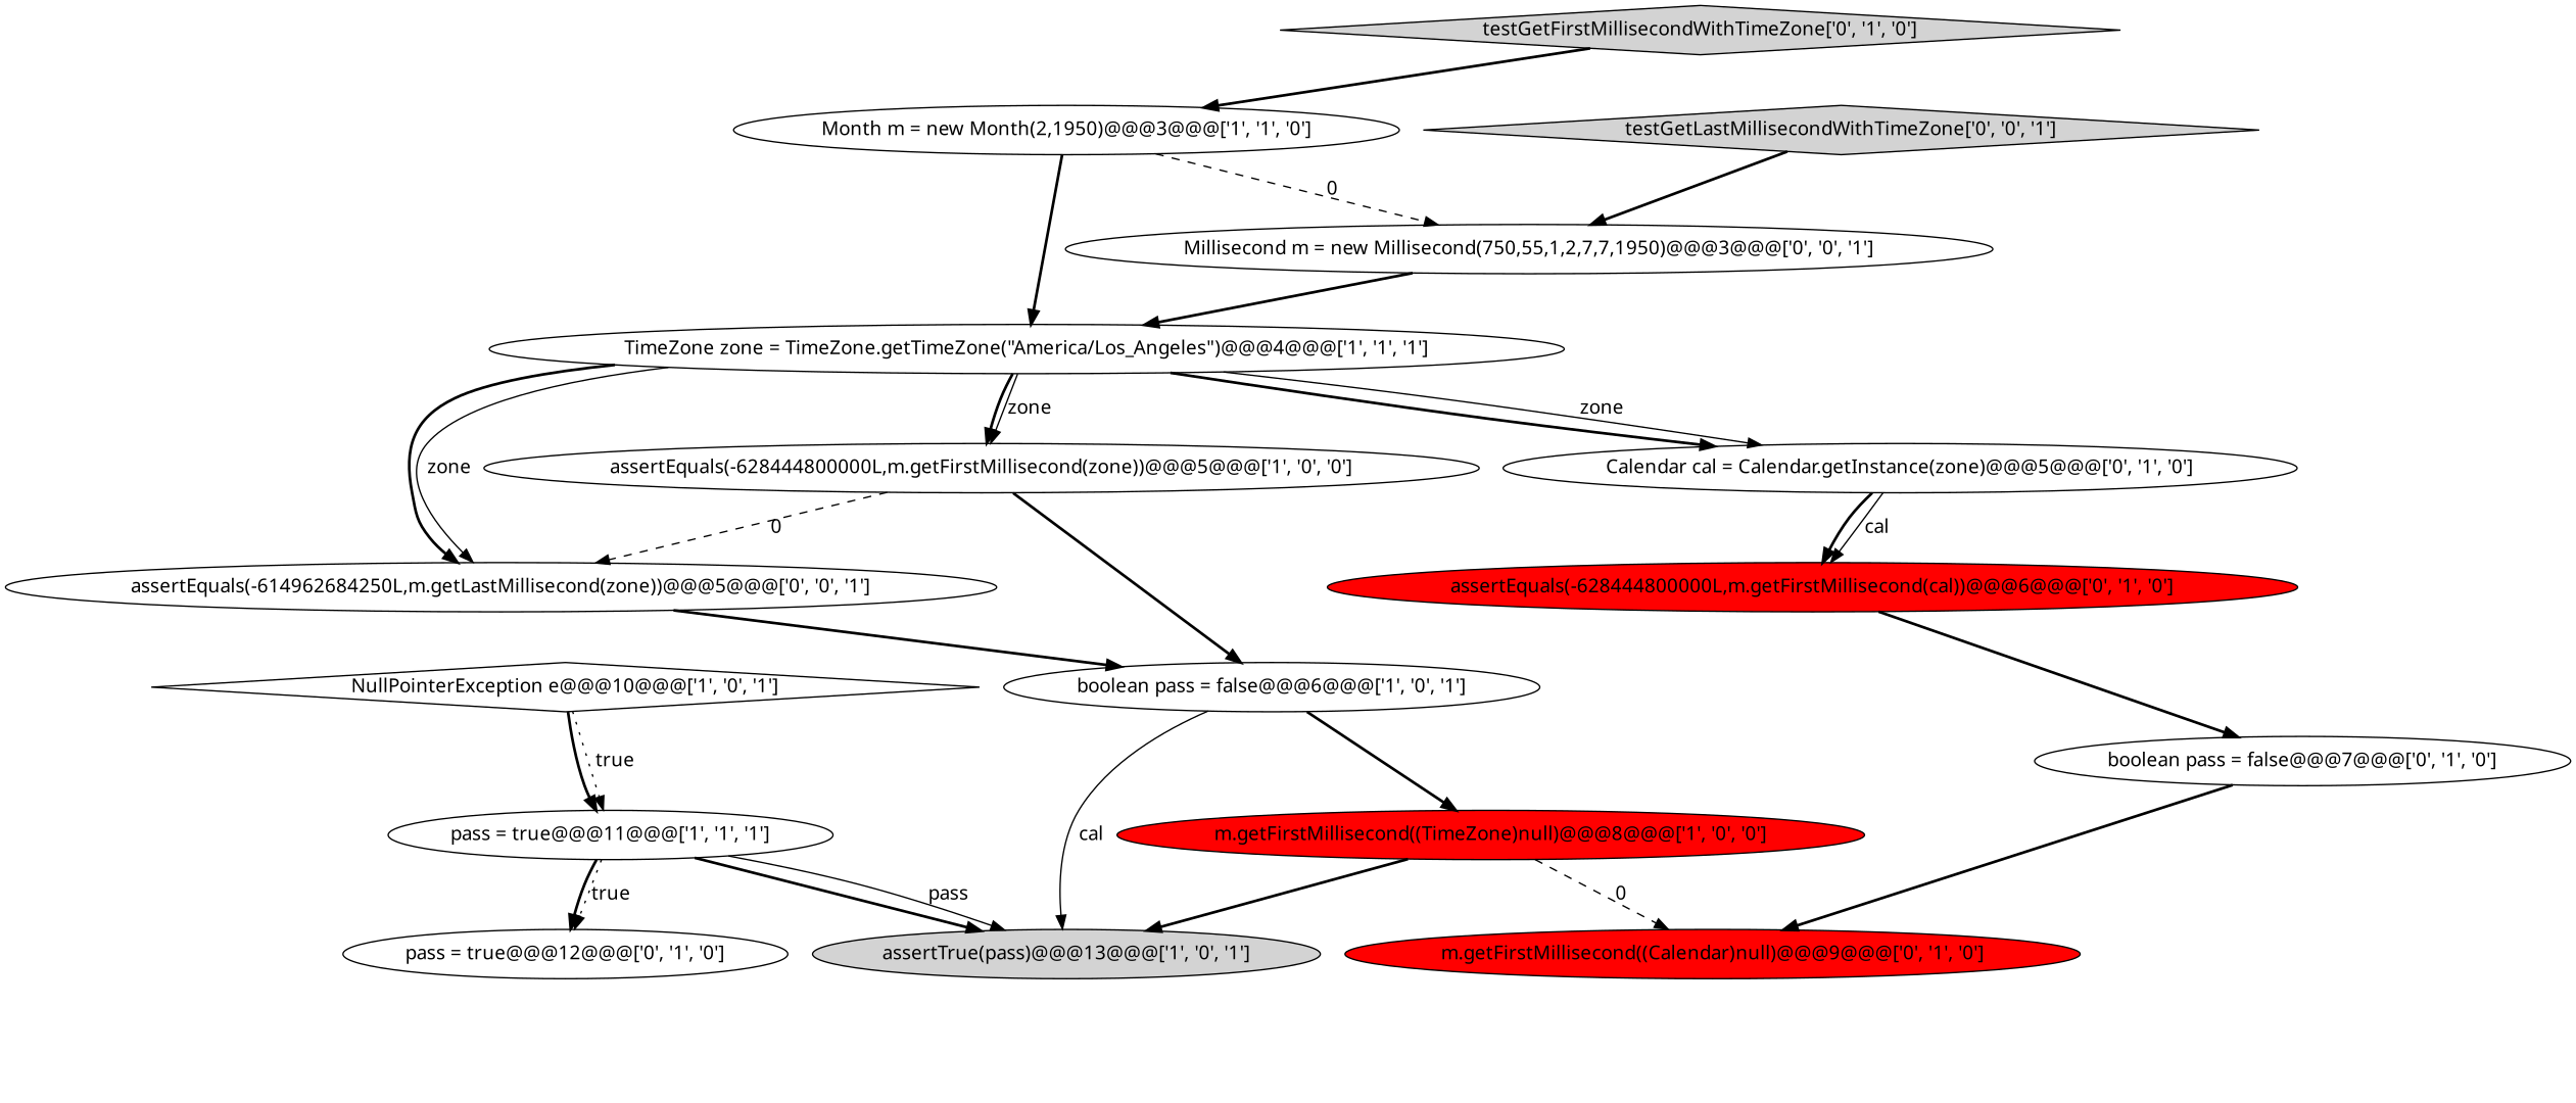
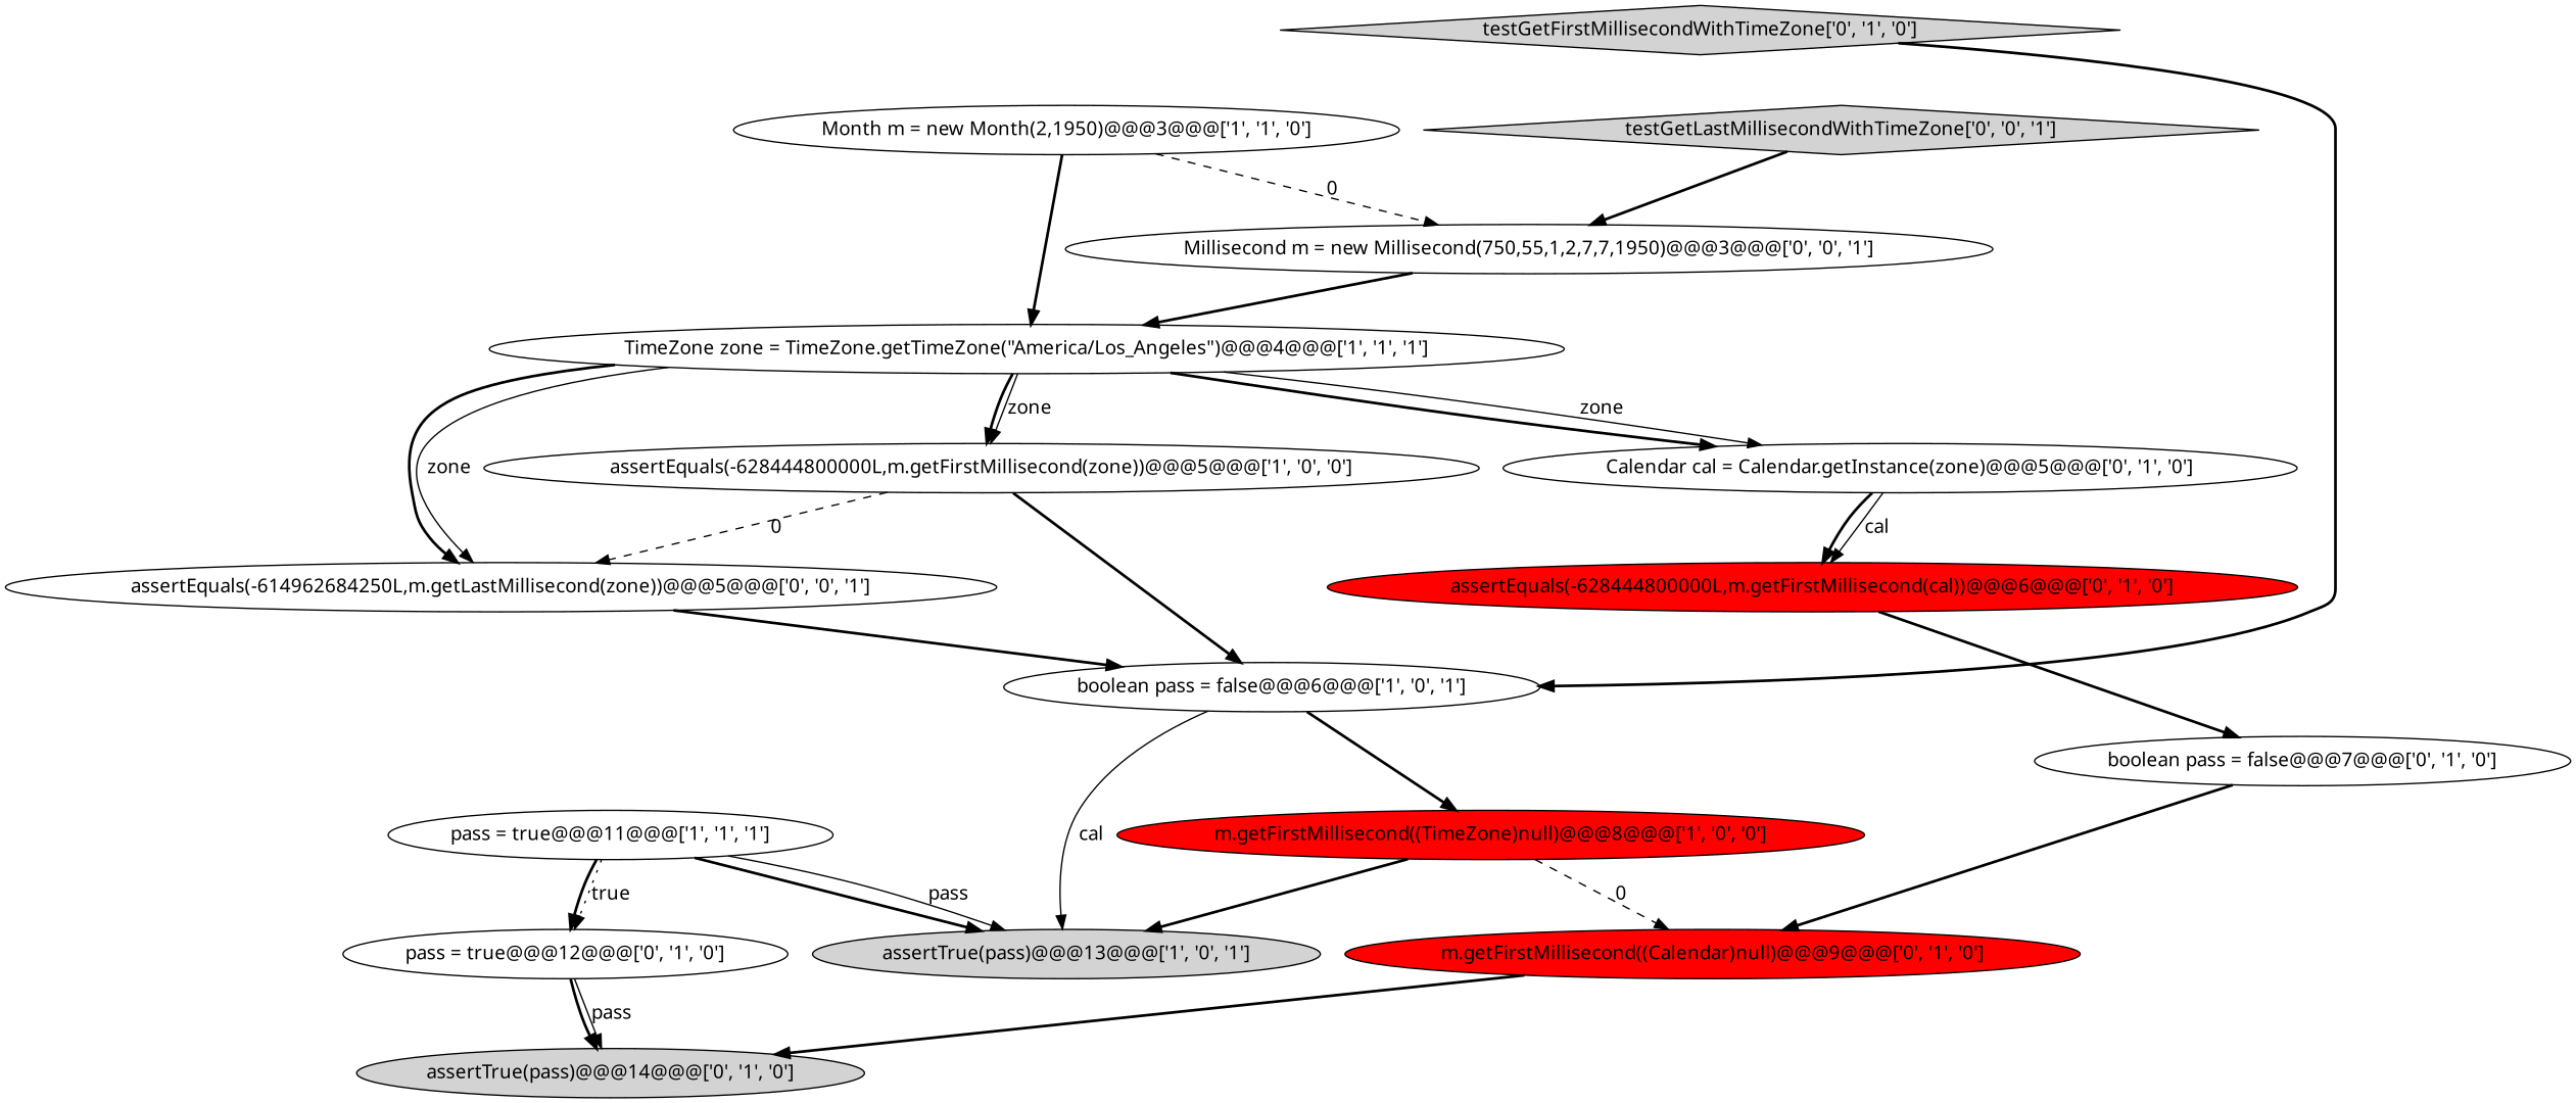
  digraph {
    fontname="Noto Sans"
    node [fillcolor=white fontname="Noto Sans" shape=ellipse style=filled]
    edge [fontname="Noto Sans" style=bold]
    n1 [label="assertEquals(-614962684250L,m.getLastMillisecond(zone))@@@5@@@['0', '0', '1']"]
    n2 [label="boolean pass = false@@@6@@@['1', '0', '1']"]
    n3 [fillcolor=lightgray label="assertTrue(pass)@@@13@@@['1', '0', '1']"]
    n4 [fillcolor=red label="m.getFirstMillisecond((TimeZone)null)@@@8@@@['1', '0', '0']"]
    n5 [fillcolor=lightgray label="testGetFirstMillisecondWithTimeZone['0', '1', '0']" shape=diamond]
    n6 [label="Month m = new Month(2,1950)@@@3@@@['1', '1', '0']"]
    n7 [label="TimeZone zone = TimeZone.getTimeZone(\"America/Los_Angeles\")@@@4@@@['1', '1', '1']"]
    n8 [label="Millisecond m = new Millisecond(750,55,1,2,7,7,1950)@@@3@@@['0', '0', '1']"]
    n9 [label="assertEquals(-628444800000L,m.getFirstMillisecond(zone))@@@5@@@['1', '0', '0']"]
    n10 [label="Calendar cal = Calendar.getInstance(zone)@@@5@@@['0', '1', '0']"]
    n11 [fillcolor=red label="assertEquals(-628444800000L,m.getFirstMillisecond(cal))@@@6@@@['0', '1', '0']"]
    n12 [label="boolean pass = false@@@7@@@['0', '1', '0']"]
    n13 [fillcolor=red label="m.getFirstMillisecond((Calendar)null)@@@9@@@['0', '1', '0']"]
-   n15 [label="NullPointerException e@@@10@@@['1', '0', '1']" shape=diamond]
+   n14 [fillcolor=lightgray label="assertTrue(pass)@@@14@@@['0', '1', '0']"]
    n16 [label="pass = true@@@11@@@['1', '1', '1']"]
    n17 [label="pass = true@@@12@@@['0', '1', '0']"]
    n18 [fillcolor=lightgray label="testGetLastMillisecondWithTimeZone['0', '0', '1']" shape=diamond]
    n1 -> n2
    n2 -> n3 [label=cal style=solid]
    n2 -> n4
    n4 -> n3
    n4 -> n13 [label=0 style=dashed]
-   n5 -> n6
+   n5 -> n2
    n6 -> n7
    n6 -> n8 [label=0 style=dashed]
    n7 -> n1 [label=zone style=solid]
    n7 -> n1
    n7 -> n9
    n7 -> n9 [label=zone style=solid]
    n7 -> n10
    n7 -> n10 [label=zone style=solid]
    n8 -> n7
    n9 -> n1 [label=0 style=dashed]
    n9 -> n2
    n10 -> n11
    n10 -> n11 [label=cal style=solid]
    n11 -> n12
    n12 -> n13
-   n15 -> n16
-   n15 -> n16 [label=true style=dotted]
+   n13 -> n14
    n16 -> n3
    n16 -> n3 [label=pass style=solid]
    n16 -> n17
    n16 -> n17 [label=true style=dotted]
+   n17 -> n14
+   n17 -> n14 [label=pass style=solid]
    n18 -> n8
  }
